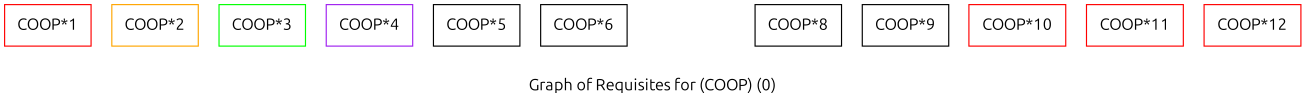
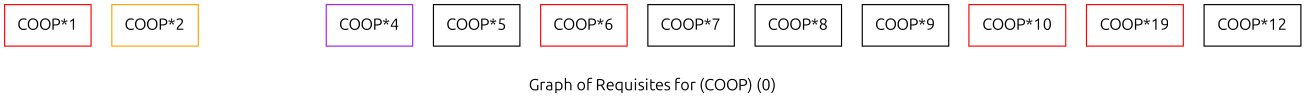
  strict digraph {
    label="Graph of Requisites for (COOP) (0)"
    fontname=Ubuntu
    node [shape=box fontname=Ubuntu]
    "COOP*1" [color=red height=0.5 width=1.0417]
    "COOP*2" [color=orange height=0.5 width=1.0417]
-   "COOP*3" [color=green height=0.5 width=1.0417]
    "COOP*4" [color=purple height=0.5 width=1.0417]
    "COOP*5" [height=0.5 width=1.0417]
-   "COOP*6" [height=0.5 width=1.0417]
+   "COOP*6" [height=0.5 width=1.0417 color=red]
+   "COOP*7" [height=0.5 width=1.0417]
    "COOP*8" [height=0.5 width=1.0417]
    "COOP*9" [height=0.5 width=1.0417]
    "COOP*10" [color=red height=0.5 width=1.1667]
-   "COOP*11" [color=red height=0.5 width=1.1667]
-   "COOP*12" [color=red height=0.5 width=1.1667]
+   "COOP*11" [color=red height=0.5 width=1.1667 label="COOP*19"]
+   "COOP*12" [color=black height=0.5 width=1.1667]
  }
